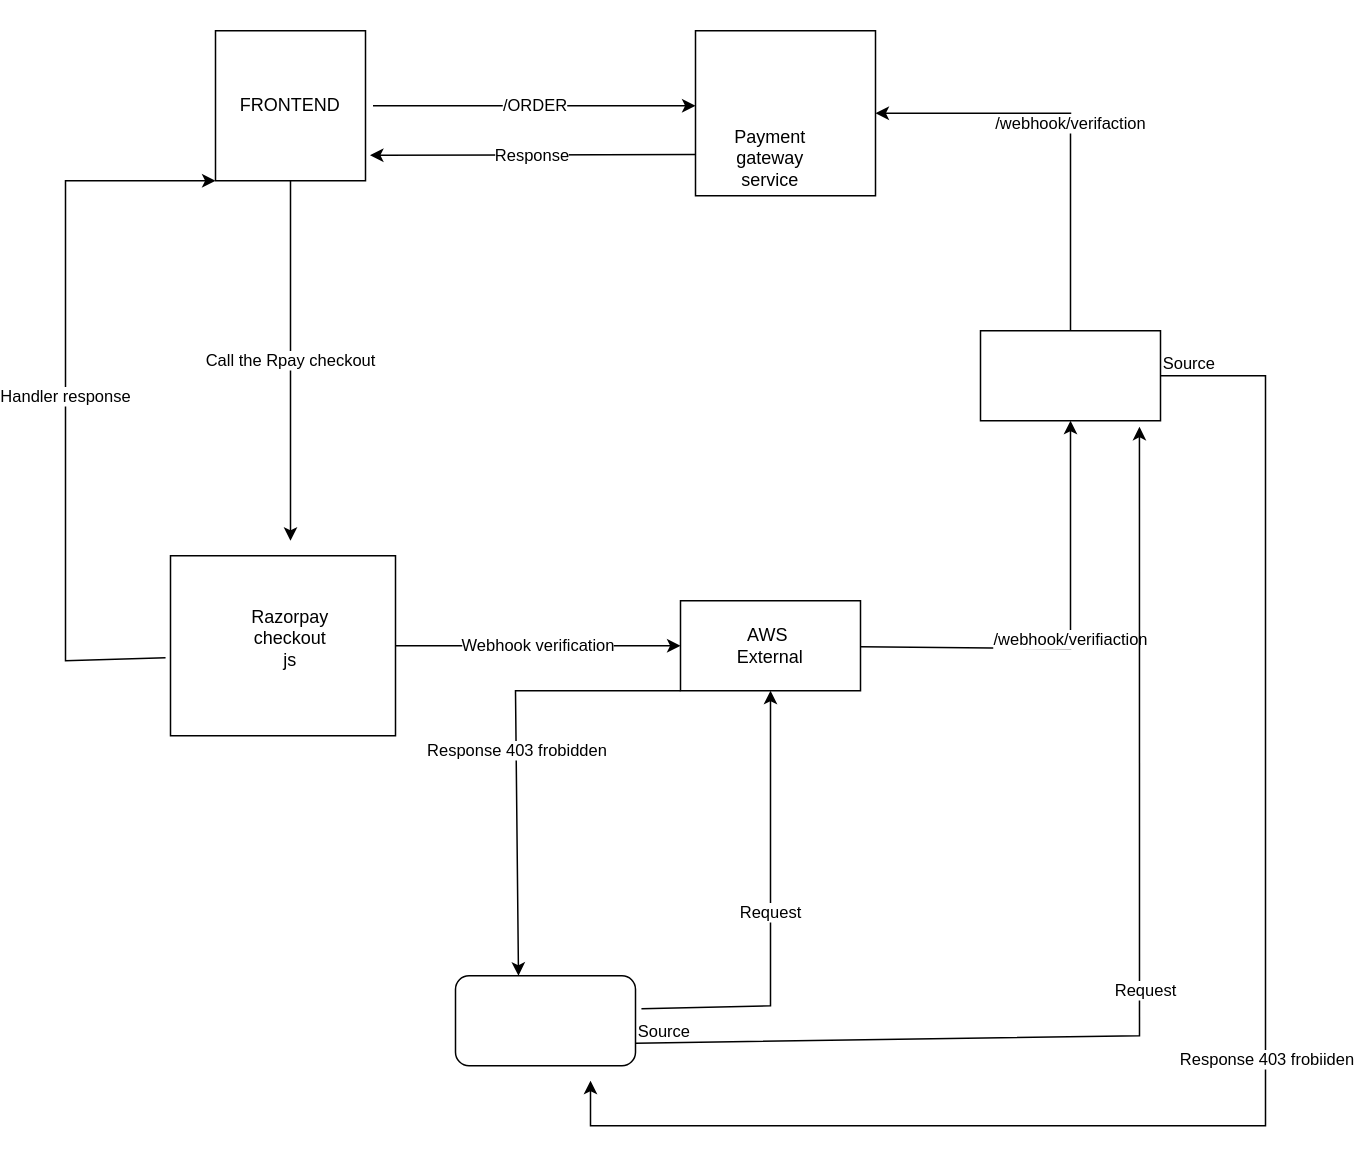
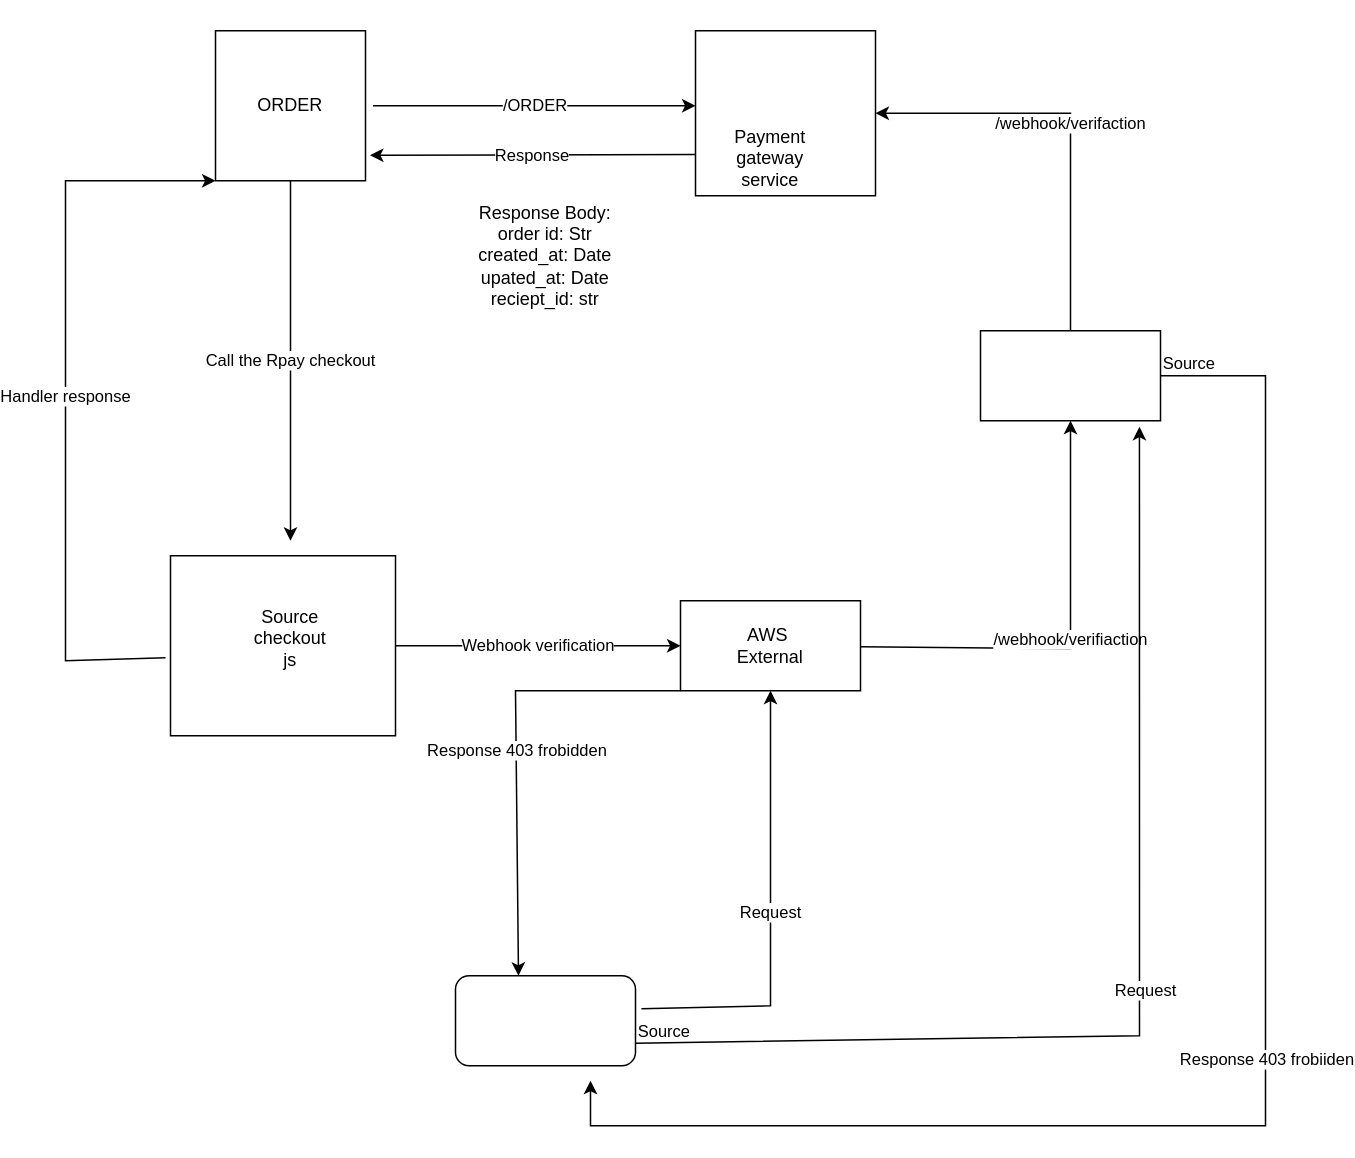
  <mxCell id="0" />
  <mxCell id="1" parent="0" />
  <mxCell id="2" value="" style="whiteSpace=wrap;html=1;aspect=fixed;" vertex="1" parent="1"><mxGeometry x="120" y="20" width="100" height="100" as="geometry" /></mxCell>
- <mxCell id="3" value="FRONTEND" style="text;html=1;align=center;verticalAlign=middle;whiteSpace=wrap;rounded=0;" vertex="1" parent="1"><mxGeometry x="115" y="50" width="110" height="40" as="geometry" /></mxCell>
+ <mxCell id="3" value="ORDER" style="text;html=1;align=center;verticalAlign=middle;whiteSpace=wrap;rounded=0;" vertex="1" parent="1"><mxGeometry x="115" y="50" width="110" height="40" as="geometry" /></mxCell>
  <mxCell id="4" value="/ORDER" style="endArrow=classic;html=1;rounded=0;exitX=1;exitY=0.5;exitDx=0;exitDy=0;" edge="1" parent="1" source="3"><mxGeometry relative="1" as="geometry"><mxPoint x="280" y="80" as="sourcePoint" /><mxPoint x="440" y="70" as="targetPoint" /><Array as="points"><mxPoint x="330" y="70" /></Array></mxGeometry></mxCell>
  <mxCell id="5" value="" style="rounded=0;whiteSpace=wrap;html=1;" vertex="1" parent="1"><mxGeometry x="440" y="20" width="120" height="110" as="geometry" /></mxCell>
  <mxCell id="6" value="Payment gateway service" style="text;html=1;align=center;verticalAlign=middle;whiteSpace=wrap;rounded=0;" vertex="1" parent="1"><mxGeometry x="460" y="90" width="60" height="30" as="geometry" /></mxCell>
  <mxCell id="7" value="Response" style="endArrow=classic;html=1;rounded=0;entryX=1.03;entryY=0.83;entryDx=0;entryDy=0;entryPerimeter=0;exitX=0;exitY=0.75;exitDx=0;exitDy=0;" edge="1" parent="1" source="5" target="2"><mxGeometry relative="1" as="geometry"><mxPoint x="360" y="340" as="sourcePoint" /><mxPoint x="460" y="340" as="targetPoint" /></mxGeometry></mxCell>
+ <mxCell id="8" value="Response Body:&lt;div&gt;order id: Str&lt;/div&gt;&lt;div&gt;created_at: Date&lt;/div&gt;&lt;div&gt;upated_at: Date&lt;/div&gt;&lt;div&gt;reciept_id: str&lt;/div&gt;" style="text;html=1;align=center;verticalAlign=middle;whiteSpace=wrap;rounded=0;" vertex="1" parent="1"><mxGeometry x="270" y="120" width="140" height="100" as="geometry" /></mxCell>
  <mxCell id="9" value="Call the Rpay checkout" style="endArrow=classic;html=1;rounded=0;exitX=0.5;exitY=1;exitDx=0;exitDy=0;" edge="1" parent="1" source="2"><mxGeometry relative="1" as="geometry"><mxPoint x="330" y="340" as="sourcePoint" /><mxPoint x="170" y="360" as="targetPoint" /></mxGeometry></mxCell>
  <mxCell id="10" value="" style="rounded=0;whiteSpace=wrap;html=1;" vertex="1" parent="1"><mxGeometry x="90" y="370" width="150" height="120" as="geometry" /></mxCell>
- <mxCell id="11" value="Razorpay checkout js" style="text;html=1;align=center;verticalAlign=middle;whiteSpace=wrap;rounded=0;" vertex="1" parent="1"><mxGeometry x="140" y="410" width="60" height="30" as="geometry" /></mxCell>
+ <mxCell id="11" value="Source checkout js" style="text;html=1;align=center;verticalAlign=middle;whiteSpace=wrap;rounded=0;" vertex="1" parent="1"><mxGeometry x="140" y="410" width="60" height="30" as="geometry" /></mxCell>
  <mxCell id="12" value="Handler response" style="endArrow=classic;html=1;rounded=0;entryX=0;entryY=1;entryDx=0;entryDy=0;exitX=-0.022;exitY=0.567;exitDx=0;exitDy=0;exitPerimeter=0;" edge="1" parent="1" source="10" target="2"><mxGeometry relative="1" as="geometry"><mxPoint x="50" y="440" as="sourcePoint" /><mxPoint x="98" y="90" as="targetPoint" /><Array as="points"><mxPoint x="20" y="440" /><mxPoint x="20" y="120" /></Array></mxGeometry></mxCell>
  <mxCell id="13" value="Webhook verification" style="endArrow=classic;html=1;rounded=0;exitX=1;exitY=0.5;exitDx=0;exitDy=0;" edge="1" parent="1" source="10"><mxGeometry relative="1" as="geometry"><mxPoint x="360" y="340" as="sourcePoint" /><mxPoint x="430" y="430" as="targetPoint" /></mxGeometry></mxCell>
  <mxCell id="14" value="" style="rounded=0;whiteSpace=wrap;html=1;" vertex="1" parent="1"><mxGeometry x="430" y="400" width="120" height="60" as="geometry" /></mxCell>
  <mxCell id="15" value="AWS&amp;nbsp;&lt;div&gt;External&lt;/div&gt;" style="text;html=1;align=center;verticalAlign=middle;whiteSpace=wrap;rounded=0;" vertex="1" parent="1"><mxGeometry x="460" y="415" width="60" height="30" as="geometry" /></mxCell>
  <mxCell id="16" value="/webhook/verifiaction" style="endArrow=classic;html=1;rounded=0;" edge="1" parent="1"><mxGeometry relative="1" as="geometry"><mxPoint x="550" y="430.6" as="sourcePoint" /><mxPoint x="690" y="280" as="targetPoint" /><Array as="points"><mxPoint x="690" y="432" /></Array></mxGeometry></mxCell>
  <mxCell id="17" value="" style="rounded=0;whiteSpace=wrap;html=1;" vertex="1" parent="1"><mxGeometry x="630" y="220" width="120" height="60" as="geometry" /></mxCell>
  <mxCell id="18" value="/webhook/verifaction" style="endArrow=classic;html=1;rounded=0;entryX=1;entryY=0.5;entryDx=0;entryDy=0;exitX=0.5;exitY=0;exitDx=0;exitDy=0;" edge="1" parent="1" source="17" target="5"><mxGeometry relative="1" as="geometry"><mxPoint x="360" y="330" as="sourcePoint" /><mxPoint x="570" y="80" as="targetPoint" /><Array as="points"><mxPoint x="690" y="75" /></Array></mxGeometry></mxCell>
  <mxCell id="19" value="" style="rounded=1;whiteSpace=wrap;html=1;" vertex="1" parent="1"><mxGeometry x="280" y="650" width="120" height="60" as="geometry" /></mxCell>
  <mxCell id="20" value="Request" style="endArrow=classic;html=1;rounded=0;entryX=0.5;entryY=1;entryDx=0;entryDy=0;exitX=1.033;exitY=0.367;exitDx=0;exitDy=0;exitPerimeter=0;" edge="1" parent="1" source="19" target="14"><mxGeometry relative="1" as="geometry"><mxPoint x="350" y="440" as="sourcePoint" /><mxPoint x="450" y="440" as="targetPoint" /><Array as="points"><mxPoint x="490" y="670" /></Array></mxGeometry></mxCell>
  <mxCell id="21" value="" style="endArrow=classic;html=1;rounded=0;entryX=0.35;entryY=0;entryDx=0;entryDy=0;exitX=0;exitY=1;exitDx=0;exitDy=0;entryPerimeter=0;" edge="1" parent="1" source="14" target="19"><mxGeometry relative="1" as="geometry"><mxPoint x="350" y="440" as="sourcePoint" /><mxPoint x="450" y="440" as="targetPoint" /><Array as="points"><mxPoint x="320" y="460" /></Array></mxGeometry></mxCell>
  <mxCell id="22" value="Response 403 frobidden" style="edgeLabel;resizable=0;html=1;;align=center;verticalAlign=middle;" connectable="0" vertex="1" parent="21"><mxGeometry relative="1" as="geometry" /></mxCell>
  <mxCell id="23" value="" style="endArrow=classic;html=1;rounded=0;entryX=0.883;entryY=1.067;entryDx=0;entryDy=0;entryPerimeter=0;exitX=1;exitY=0.75;exitDx=0;exitDy=0;" edge="1" parent="1" source="19" target="17"><mxGeometry relative="1" as="geometry"><mxPoint x="480" y="360" as="sourcePoint" /><mxPoint x="640" y="360" as="targetPoint" /><Array as="points"><mxPoint x="736" y="690" /></Array></mxGeometry></mxCell>
  <mxCell id="24" value="Source" style="edgeLabel;resizable=0;html=1;;align=left;verticalAlign=bottom;" connectable="0" vertex="1" parent="23"><mxGeometry x="-1" relative="1" as="geometry" /></mxCell>
  <mxCell id="25" value="Request" style="edgeLabel;html=1;align=center;verticalAlign=middle;resizable=0;points=[];" connectable="0" vertex="1" parent="23"><mxGeometry x="-0.011" y="-4" relative="1" as="geometry"><mxPoint as="offset" /></mxGeometry></mxCell>
  <mxCell id="26" value="" style="endArrow=classic;html=1;rounded=0;entryX=0.5;entryY=1;entryDx=0;entryDy=0;exitX=1;exitY=0.5;exitDx=0;exitDy=0;" edge="1" parent="1" source="17"><mxGeometry relative="1" as="geometry"><mxPoint x="780" y="260" as="sourcePoint" /><mxPoint x="370" y="720" as="targetPoint" /><Array as="points"><mxPoint x="820" y="250" /><mxPoint x="820" y="370" /><mxPoint x="820" y="500" /><mxPoint x="820" y="750" /><mxPoint x="370" y="750" /></Array></mxGeometry></mxCell>
  <mxCell id="27" value="Response 403 frobiiden" style="edgeLabel;resizable=0;html=1;;align=center;verticalAlign=middle;" connectable="0" vertex="1" parent="26"><mxGeometry relative="1" as="geometry" /></mxCell>
  <mxCell id="28" value="Source" style="edgeLabel;resizable=0;html=1;;align=left;verticalAlign=bottom;" connectable="0" vertex="1" parent="26"><mxGeometry x="-1" relative="1" as="geometry" /></mxCell>
